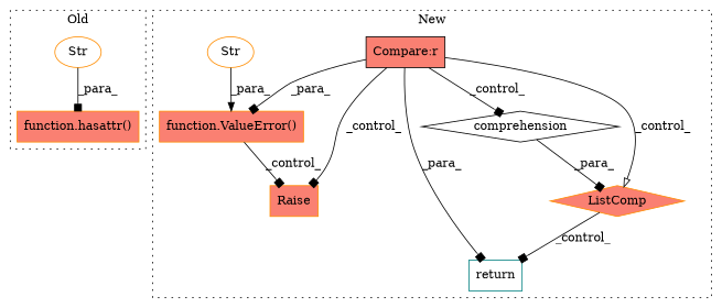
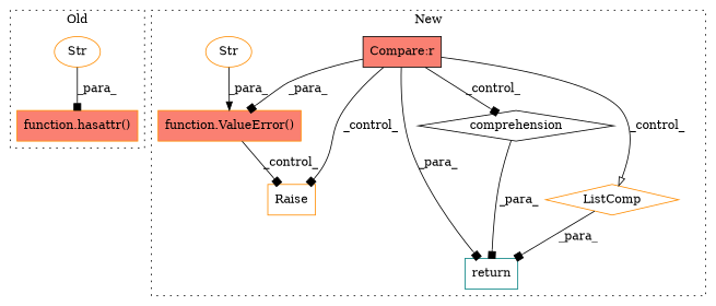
  digraph {
    node [a=75 color=darkorange fillcolor=white shape=box style=filled]
    edge [arrowhead=box]
    n1 [fillcolor=salmon l="8,1" label="function.hasattr()" s="1729,1753"]
    n2 [a=66 l=9 label=Str s=1744 shape=ellipse]
-   n3 [a=106 fillcolor=salmon l=58 label=ListComp s=2520 shape=diamond]
+   n3 [a=106 l=58 label=ListComp s=2520 shape=diamond]
    n4 [a=45 color=black l=3 label=comprehension s=2554 shape=diamond]
    n5 [a=40 color=black fillcolor=salmon l=57 label="Compare:r" s=2238]
-   n6 [a=91 fillcolor=salmon l=6 label=Raise s=2309]
+   n6 [a=91 l=6 label=Raise s=2309]
    n7 [fillcolor=salmon l="11,1" label="function.ValueError()" s="2315,2415"]
    n8 [a=66 l=89 label=Str s=2326 shape=ellipse]
    n9 [a=93 color=teal l=7 label=return s=2513]
    subgraph cluster_1 {
      label=Old
      style=dotted
      n1
      n2
    }
    subgraph cluster_2 {
      label=New
      style=dotted
      n3
      n4
      n5
      n6
      n7
      n8
      n9
    }
    n2 -> n1 [label=_para_]
-   n3 -> n9 [label=_control_]
-   n4 -> n3 [label=_para_]
+   n3 -> n9 [label=_para_]
+   n4 -> n9 [label=_para_]
    n5 -> n3 [arrowhead=onormal label=_control_]
    n5 -> n4 [label=_control_]
    n5 -> n6 [label=_control_]
    n5 -> n7 [label=_para_]
    n5 -> n9 [label=_para_]
    n7 -> n6 [label=_control_]
    n8 -> n7 [arrowhead=normal label=_para_]
  }
